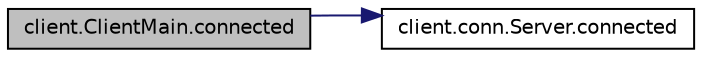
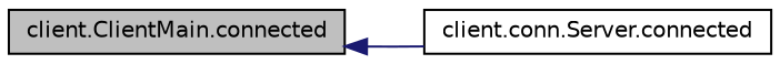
  digraph {
    rankdir=LR
    node [color=black fontname=Helvetica fontsize=10 shape=record style=filled]
    n1 [fillcolor=grey75 fontcolor=black height=0.2 label="client.ClientMain.connected" width=0.4]
    n2 [fillcolor=white height=0.2 label="client.conn.Server.connected" width=0.4]
-   n2 -> n1 [color=midnightblue dir=back fontname=Helvetica fontsize=10 labelfontname=Helvetica labelfontsize=10 style=solid]
+   n1 -> n2 [color=midnightblue dir=back fontname=Helvetica fontsize=10 labelfontname=Helvetica labelfontsize=10 style=solid]
  }
